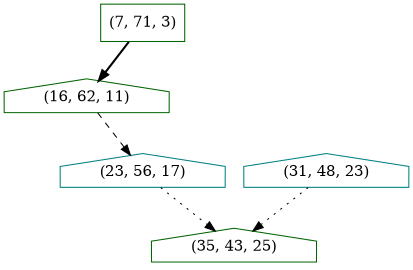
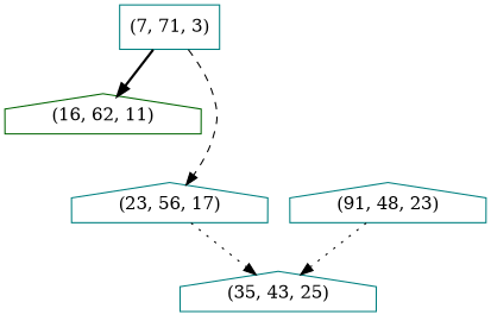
  digraph {
    node [color=darkgreen shape=house]
    edge [style=dotted]
-   "(7, 71, 3)" [shape=box]
+   "(7, 71, 3)" [color=teal shape=box]
    "(16, 62, 11)"
    "(23, 56, 17)" [color=teal]
-   "(35, 43, 25)"
-   "(31, 48, 23)" [color=teal]
+   "(35, 43, 25)" [color=teal]
+   "(31, 48, 23)" [color=teal label="(91, 48, 23)"]
    "(7, 71, 3)" -> "(16, 62, 11)" [style=bold]
-   "(16, 62, 11)" -> "(23, 56, 17)" [style=dashed]
+   "(7, 71, 3)" -> "(23, 56, 17)" [style=dashed]
    "(23, 56, 17)" -> "(35, 43, 25)"
    "(31, 48, 23)" -> "(35, 43, 25)"
  }
